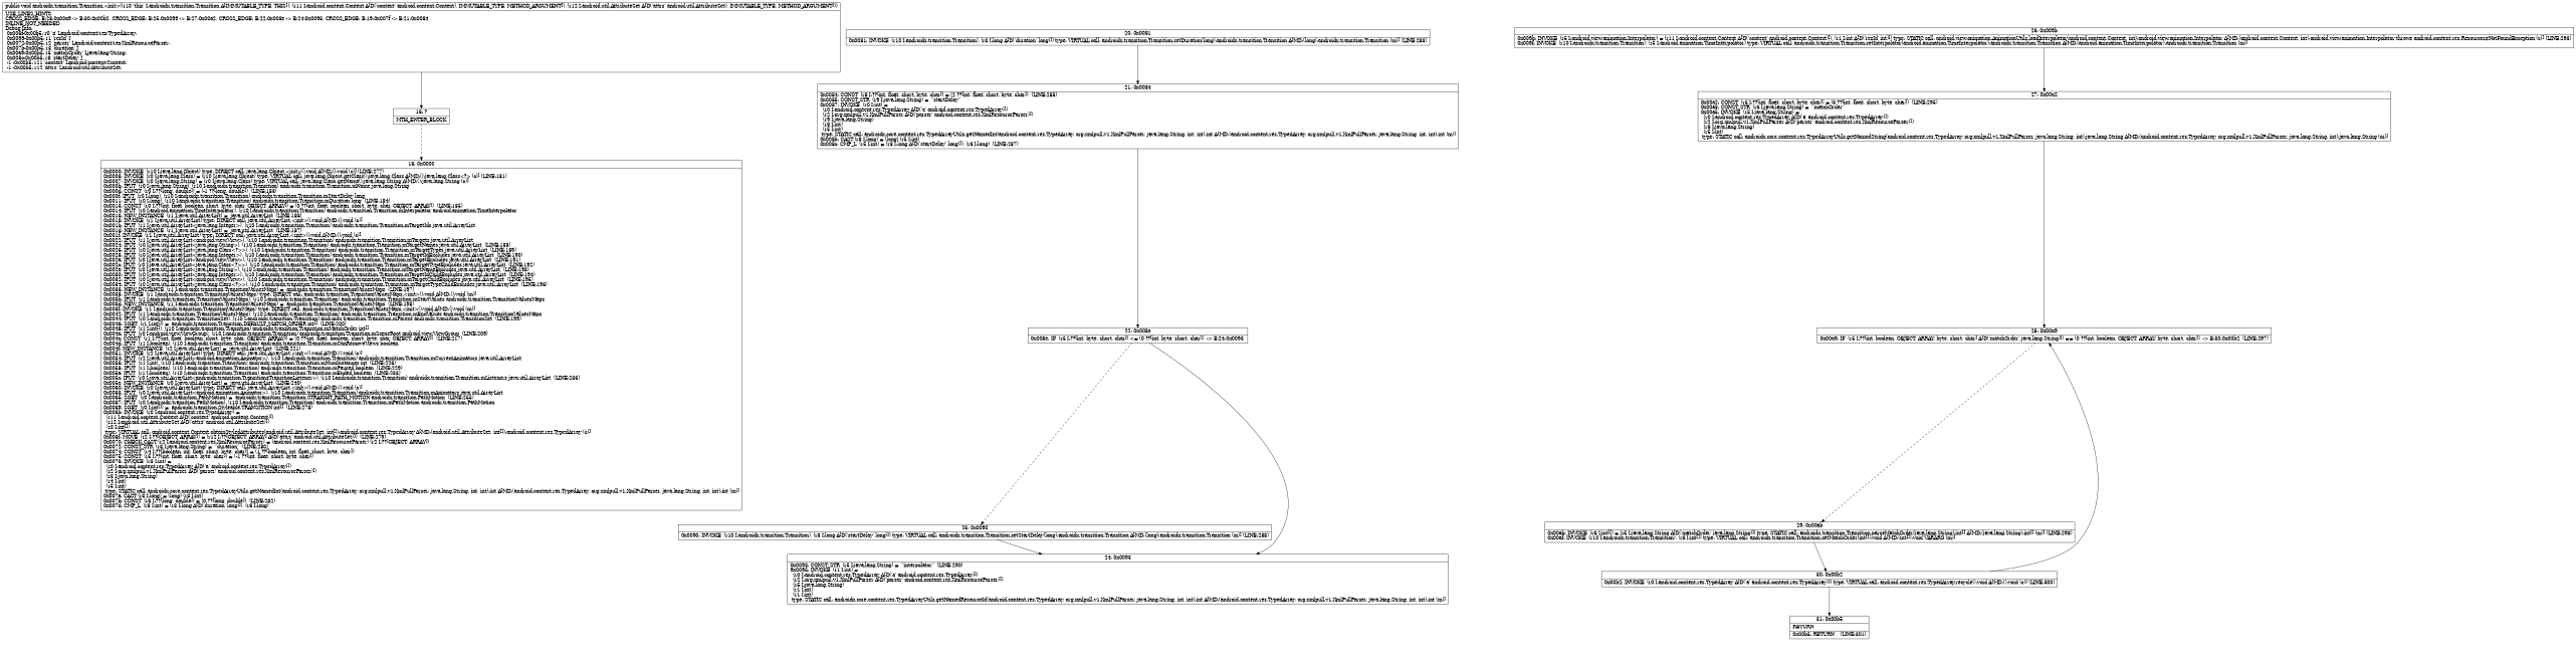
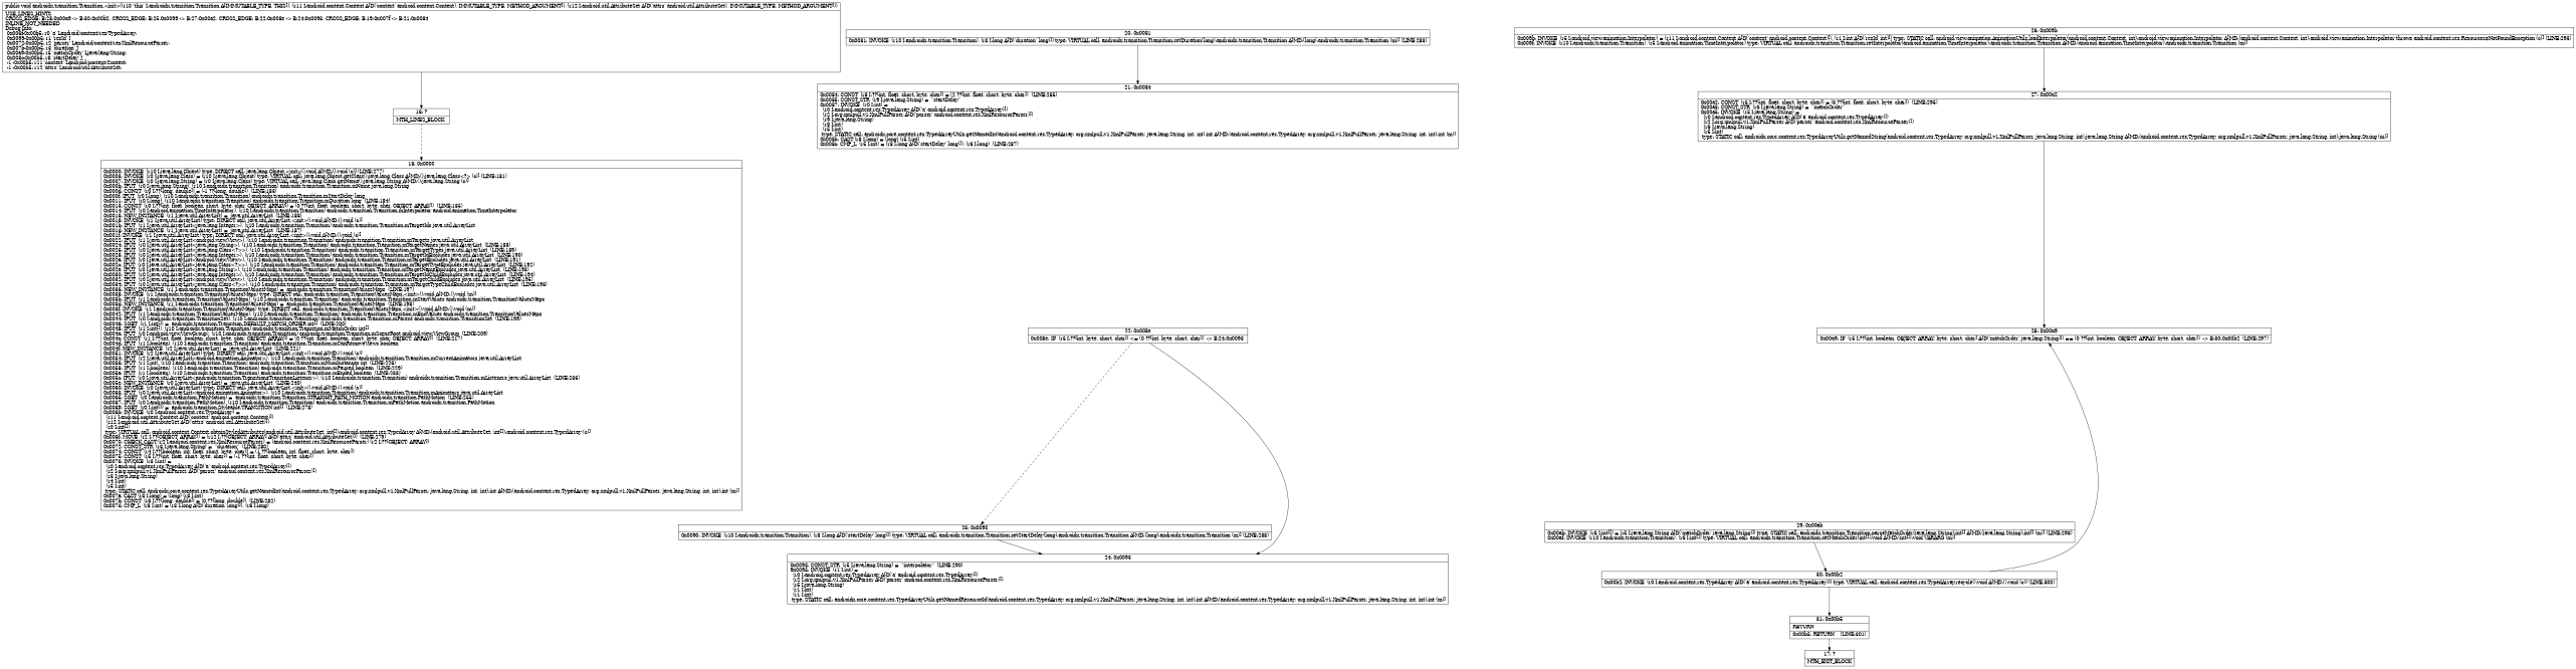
  digraph {
    node [shape=record]
-   n1 [label="{16\:\ ?|MTH_ENTER_BLOCK\l}"]
+   n1 [label="{16\:\ ?|MTH_LINES_BLOCK\l}"]
    n2 [label="{18\:\ 0x0000|0x0000: INVOKE  (r10 I:java.lang.Object) type: DIRECT call: java.lang.Object.\<init\>():void A[MD:():void (c)] (LINE:277)\l0x0003: INVOKE  (r0 I:java.lang.Class) = (r10 I:java.lang.Object) type: VIRTUAL call: java.lang.Object.getClass():java.lang.Class A[MD:():java.lang.Class\<?\> (c)] (LINE:181)\l0x0007: INVOKE  (r0 I:java.lang.String) = (r0 I:java.lang.Class) type: VIRTUAL call: java.lang.Class.getName():java.lang.String A[MD:():java.lang.String (c)]\l0x000b: IPUT  (r0 I:java.lang.String), (r10 I:androidx.transition.Transition) androidx.transition.Transition.mName java.lang.String \l0x000d: CONST  (r0 I:??[long, double]) = (\-1 ??[long, double])  (LINE:183)\l0x000f: IPUT  (r0 I:long), (r10 I:androidx.transition.Transition) androidx.transition.Transition.mStartDelay long \l0x0011: IPUT  (r0 I:long), (r10 I:androidx.transition.Transition) androidx.transition.Transition.mDuration long  (LINE:184)\l0x0013: CONST  (r0 I:??[int, float, boolean, short, byte, char, OBJECT, ARRAY]) = (0 ??[int, float, boolean, short, byte, char, OBJECT, ARRAY])  (LINE:185)\l0x0014: IPUT  (r0 I:android.animation.TimeInterpolator), (r10 I:androidx.transition.Transition) androidx.transition.Transition.mInterpolator android.animation.TimeInterpolator \l0x0016: NEW_INSTANCE  (r1 I:java.util.ArrayList) =  java.util.ArrayList  (LINE:186)\l0x0018: INVOKE  (r1 I:java.util.ArrayList) type: DIRECT call: java.util.ArrayList.\<init\>():void A[MD:():void (c)]\l0x001b: IPUT  (r1 I:java.util.ArrayList\<java.lang.Integer\>), (r10 I:androidx.transition.Transition) androidx.transition.Transition.mTargetIds java.util.ArrayList \l0x001d: NEW_INSTANCE  (r1 I:java.util.ArrayList) =  java.util.ArrayList  (LINE:187)\l0x001f: INVOKE  (r1 I:java.util.ArrayList) type: DIRECT call: java.util.ArrayList.\<init\>():void A[MD:():void (c)]\l0x0022: IPUT  (r1 I:java.util.ArrayList\<android.view.View\>), (r10 I:androidx.transition.Transition) androidx.transition.Transition.mTargets java.util.ArrayList \l0x0024: IPUT  (r0 I:java.util.ArrayList\<java.lang.String\>), (r10 I:androidx.transition.Transition) androidx.transition.Transition.mTargetNames java.util.ArrayList  (LINE:188)\l0x0026: IPUT  (r0 I:java.util.ArrayList\<java.lang.Class\<?\>\>), (r10 I:androidx.transition.Transition) androidx.transition.Transition.mTargetTypes java.util.ArrayList  (LINE:189)\l0x0028: IPUT  (r0 I:java.util.ArrayList\<java.lang.Integer\>), (r10 I:androidx.transition.Transition) androidx.transition.Transition.mTargetIdExcludes java.util.ArrayList  (LINE:190)\l0x002a: IPUT  (r0 I:java.util.ArrayList\<android.view.View\>), (r10 I:androidx.transition.Transition) androidx.transition.Transition.mTargetExcludes java.util.ArrayList  (LINE:191)\l0x002c: IPUT  (r0 I:java.util.ArrayList\<java.lang.Class\<?\>\>), (r10 I:androidx.transition.Transition) androidx.transition.Transition.mTargetTypeExcludes java.util.ArrayList  (LINE:192)\l0x002e: IPUT  (r0 I:java.util.ArrayList\<java.lang.String\>), (r10 I:androidx.transition.Transition) androidx.transition.Transition.mTargetNameExcludes java.util.ArrayList  (LINE:193)\l0x0030: IPUT  (r0 I:java.util.ArrayList\<java.lang.Integer\>), (r10 I:androidx.transition.Transition) androidx.transition.Transition.mTargetIdChildExcludes java.util.ArrayList  (LINE:194)\l0x0032: IPUT  (r0 I:java.util.ArrayList\<android.view.View\>), (r10 I:androidx.transition.Transition) androidx.transition.Transition.mTargetChildExcludes java.util.ArrayList  (LINE:195)\l0x0034: IPUT  (r0 I:java.util.ArrayList\<java.lang.Class\<?\>\>), (r10 I:androidx.transition.Transition) androidx.transition.Transition.mTargetTypeChildExcludes java.util.ArrayList  (LINE:196)\l0x0036: NEW_INSTANCE  (r1 I:androidx.transition.TransitionValuesMaps) =  androidx.transition.TransitionValuesMaps  (LINE:197)\l0x0038: INVOKE  (r1 I:androidx.transition.TransitionValuesMaps) type: DIRECT call: androidx.transition.TransitionValuesMaps.\<init\>():void A[MD:():void (m)]\l0x003b: IPUT  (r1 I:androidx.transition.TransitionValuesMaps), (r10 I:androidx.transition.Transition) androidx.transition.Transition.mStartValues androidx.transition.TransitionValuesMaps \l0x003d: NEW_INSTANCE  (r1 I:androidx.transition.TransitionValuesMaps) =  androidx.transition.TransitionValuesMaps  (LINE:198)\l0x003f: INVOKE  (r1 I:androidx.transition.TransitionValuesMaps) type: DIRECT call: androidx.transition.TransitionValuesMaps.\<init\>():void A[MD:():void (m)]\l0x0042: IPUT  (r1 I:androidx.transition.TransitionValuesMaps), (r10 I:androidx.transition.Transition) androidx.transition.Transition.mEndValues androidx.transition.TransitionValuesMaps \l0x0044: IPUT  (r0 I:androidx.transition.TransitionSet), (r10 I:androidx.transition.Transition) androidx.transition.Transition.mParent androidx.transition.TransitionSet  (LINE:199)\l0x0046: SGET  (r1 I:int[]) =  androidx.transition.Transition.DEFAULT_MATCH_ORDER int[]  (LINE:200)\l0x0048: IPUT  (r1 I:int[]), (r10 I:androidx.transition.Transition) androidx.transition.Transition.mMatchOrder int[] \l0x004a: IPUT  (r0 I:android.view.ViewGroup), (r10 I:androidx.transition.Transition) androidx.transition.Transition.mSceneRoot android.view.ViewGroup  (LINE:209)\l0x004c: CONST  (r1 I:??[int, float, boolean, short, byte, char, OBJECT, ARRAY]) = (0 ??[int, float, boolean, short, byte, char, OBJECT, ARRAY])  (LINE:217)\l0x004d: IPUT  (r1 I:boolean), (r10 I:androidx.transition.Transition) androidx.transition.Transition.mCanRemoveViews boolean \l0x004f: NEW_INSTANCE  (r2 I:java.util.ArrayList) =  java.util.ArrayList  (LINE:221)\l0x0051: INVOKE  (r2 I:java.util.ArrayList) type: DIRECT call: java.util.ArrayList.\<init\>():void A[MD:():void (c)]\l0x0054: IPUT  (r2 I:java.util.ArrayList\<android.animation.Animator\>), (r10 I:androidx.transition.Transition) androidx.transition.Transition.mCurrentAnimators java.util.ArrayList \l0x0056: IPUT  (r1 I:int), (r10 I:androidx.transition.Transition) androidx.transition.Transition.mNumInstances int  (LINE:226)\l0x0058: IPUT  (r1 I:boolean), (r10 I:androidx.transition.Transition) androidx.transition.Transition.mPaused boolean  (LINE:229)\l0x005a: IPUT  (r1 I:boolean), (r10 I:androidx.transition.Transition) androidx.transition.Transition.mEnded boolean  (LINE:233)\l0x005c: IPUT  (r0 I:java.util.ArrayList\<androidx.transition.Transition$TransitionListener\>), (r10 I:androidx.transition.Transition) androidx.transition.Transition.mListeners java.util.ArrayList  (LINE:236)\l0x005e: NEW_INSTANCE  (r0 I:java.util.ArrayList) =  java.util.ArrayList  (LINE:240)\l0x0060: INVOKE  (r0 I:java.util.ArrayList) type: DIRECT call: java.util.ArrayList.\<init\>():void A[MD:():void (c)]\l0x0063: IPUT  (r0 I:java.util.ArrayList\<android.animation.Animator\>), (r10 I:androidx.transition.Transition) androidx.transition.Transition.mAnimators java.util.ArrayList \l0x0065: SGET  (r0 I:androidx.transition.PathMotion) =  androidx.transition.Transition.STRAIGHT_PATH_MOTION androidx.transition.PathMotion  (LINE:255)\l0x0067: IPUT  (r0 I:androidx.transition.PathMotion), (r10 I:androidx.transition.Transition) androidx.transition.Transition.mPathMotion androidx.transition.PathMotion \l0x0069: SGET  (r0 I:int[]) =  androidx.transition.Styleable.TRANSITION int[]  (LINE:278)\l0x006b: INVOKE  (r0 I:android.content.res.TypedArray) = \l  (r11 I:android.content.Context A[D('context' android.content.Context)])\l  (r12 I:android.util.AttributeSet A[D('attrs' android.util.AttributeSet)])\l  (r0 I:int[])\l type: VIRTUAL call: android.content.Context.obtainStyledAttributes(android.util.AttributeSet, int[]):android.content.res.TypedArray A[MD:(android.util.AttributeSet, int[]):android.content.res.TypedArray (c)]\l0x006f: MOVE  (r2 I:??[OBJECT, ARRAY]) = (r12 I:??[OBJECT, ARRAY] A[D('attrs' android.util.AttributeSet)])  (LINE:279)\l0x0070: CHECK_CAST (r2 I:android.content.res.XmlResourceParser) = (android.content.res.XmlResourceParser) (r2 I:??[OBJECT, ARRAY]) \l0x0072: CONST_STR  (r3 I:java.lang.String) =  \"duration\"  (LINE:280)\l0x0074: CONST  (r4 I:??[boolean, int, float, short, byte, char]) = (1 ??[boolean, int, float, short, byte, char]) \l0x0075: CONST  (r5 I:??[int, float, short, byte, char]) = (\-1 ??[int, float, short, byte, char]) \l0x0076: INVOKE  (r3 I:int) = \l  (r0 I:android.content.res.TypedArray A[D('a' android.content.res.TypedArray)])\l  (r2 I:org.xmlpull.v1.XmlPullParser A[D('parser' android.content.res.XmlResourceParser)])\l  (r3 I:java.lang.String)\l  (r4 I:int)\l  (r5 I:int)\l type: STATIC call: androidx.core.content.res.TypedArrayUtils.getNamedInt(android.content.res.TypedArray, org.xmlpull.v1.XmlPullParser, java.lang.String, int, int):int A[MD:(android.content.res.TypedArray, org.xmlpull.v1.XmlPullParser, java.lang.String, int, int):int (m)]\l0x007a: CAST (r3 I:long) = (long) (r3 I:int) \l0x007b: CONST  (r6 I:??[long, double]) = (0 ??[long, double])  (LINE:282)\l0x007d: CMP_L  (r8 I:int) = (r3 I:long A[D('duration' long)]), (r6 I:long) \l}"]
    n3 [label="{20\:\ 0x0081|0x0081: INVOKE  (r10 I:androidx.transition.Transition), (r3 I:long A[D('duration' long)]) type: VIRTUAL call: androidx.transition.Transition.setDuration(long):androidx.transition.Transition A[MD:(long):androidx.transition.Transition (m)] (LINE:283)\l}"]
    n4 [label="{21\:\ 0x0084|0x0084: CONST  (r8 I:??[int, float, short, byte, char]) = (2 ??[int, float, short, byte, char])  (LINE:285)\l0x0085: CONST_STR  (r9 I:java.lang.String) =  \"startDelay\" \l0x0087: INVOKE  (r0 I:int) = \l  (r0 I:android.content.res.TypedArray A[D('a' android.content.res.TypedArray)])\l  (r2 I:org.xmlpull.v1.XmlPullParser A[D('parser' android.content.res.XmlResourceParser)])\l  (r9 I:java.lang.String)\l  (r8 I:int)\l  (r5 I:int)\l type: STATIC call: androidx.core.content.res.TypedArrayUtils.getNamedInt(android.content.res.TypedArray, org.xmlpull.v1.XmlPullParser, java.lang.String, int, int):int A[MD:(android.content.res.TypedArray, org.xmlpull.v1.XmlPullParser, java.lang.String, int, int):int (m)]\l0x008b: CAST (r8 I:long) = (long) (r5 I:int) \l0x008c: CMP_L  (r5 I:int) = (r8 I:long A[D('startDelay' long)]), (r6 I:long)  (LINE:287)\l}"]
    n5 [label="{22\:\ 0x008e|0x008e: IF  (r5 I:??[int, byte, short, char]) \<= (0 ??[int, byte, short, char])  \-\> B:24:0x0093 \l}"]
    n6 [label="{23\:\ 0x0090|0x0090: INVOKE  (r10 I:androidx.transition.Transition), (r8 I:long A[D('startDelay' long)]) type: VIRTUAL call: androidx.transition.Transition.setStartDelay(long):androidx.transition.Transition A[MD:(long):androidx.transition.Transition (m)] (LINE:288)\l}"]
    n7 [label="{24\:\ 0x0093|0x0093: CONST_STR  (r5 I:java.lang.String) =  \"interpolator\"  (LINE:290)\l9x0095: INVOKE  (r1 I:int) = \l  (r0 I:android.content.res.TypedArray A[D('a' android.content.res.TypedArray)])\l  (r2 I:org.xmlpull.v1.XmlPullParser A[D('parser' android.content.res.XmlResourceParser)])\l  (r5 I:java.lang.String)\l  (r1 I:int)\l  (r1 I:int)\l type: STATIC call: androidx.core.content.res.TypedArrayUtils.getNamedResourceId(android.content.res.TypedArray, org.xmlpull.v1.XmlPullParser, java.lang.String, int, int):int A[MD:(android.content.res.TypedArray, org.xmlpull.v1.XmlPullParser, java.lang.String, int, int):int (m)]\l}"]
    n8 [label="{26\:\ 0x009b|0x009b: INVOKE  (r5 I:android.view.animation.Interpolator) = (r11 I:android.content.Context A[D('context' android.content.Context)]), (r1 I:int A[D('resId' int)]) type: STATIC call: android.view.animation.AnimationUtils.loadInterpolator(android.content.Context, int):android.view.animation.Interpolator A[MD:(android.content.Context, int):android.view.animation.Interpolator throws android.content.res.Resources$NotFoundException (c)] (LINE:293)\l0x009f: INVOKE  (r10 I:androidx.transition.Transition), (r5 I:android.animation.TimeInterpolator) type: VIRTUAL call: androidx.transition.Transition.setInterpolator(android.animation.TimeInterpolator):androidx.transition.Transition A[MD:(android.animation.TimeInterpolator):androidx.transition.Transition (m)]\l}"]
    n9 [label="{27\:\ 0x00a2|0x00a2: CONST  (r5 I:??[int, float, short, byte, char]) = (3 ??[int, float, short, byte, char])  (LINE:295)\l0x00a3: CONST_STR  (r6 I:java.lang.String) =  \"matchOrder\" \l0x00a5: INVOKE  (r5 I:java.lang.String) = \l  (r0 I:android.content.res.TypedArray A[D('a' android.content.res.TypedArray)])\l  (r2 I:org.xmlpull.v1.XmlPullParser A[D('parser' android.content.res.XmlResourceParser)])\l  (r6 I:java.lang.String)\l  (r5 I:int)\l type: STATIC call: androidx.core.content.res.TypedArrayUtils.getNamedString(android.content.res.TypedArray, org.xmlpull.v1.XmlPullParser, java.lang.String, int):java.lang.String A[MD:(android.content.res.TypedArray, org.xmlpull.v1.XmlPullParser, java.lang.String, int):java.lang.String (m)]\l}"]
    n10 [label="{28\:\ 0x00a9|0x00a9: IF  (r5 I:??[int, boolean, OBJECT, ARRAY, byte, short, char] A[D('matchOrder' java.lang.String)]) == (0 ??[int, boolean, OBJECT, ARRAY, byte, short, char])  \-\> B:30:0x00b2  (LINE:297)\l}"]
    n11 [label="{29\:\ 0x00ab|0x00ab: INVOKE  (r6 I:int[]) = (r5 I:java.lang.String A[D('matchOrder' java.lang.String)]) type: STATIC call: androidx.transition.Transition.parseMatchOrder(java.lang.String):int[] A[MD:(java.lang.String):int[] (m)] (LINE:298)\l0x00af: INVOKE  (r10 I:androidx.transition.Transition), (r6 I:int[]) type: VIRTUAL call: androidx.transition.Transition.setMatchOrder(int[]):void A[MD:(int[]):void VARARG (m)]\l}"]
    n12 [label="{30\:\ 0x00b2|0x00b2: INVOKE  (r0 I:android.content.res.TypedArray A[D('a' android.content.res.TypedArray)]) type: VIRTUAL call: android.content.res.TypedArray.recycle():void A[MD:():void (c)] (LINE:300)\l}"]
    n13 [label="{31\:\ 0x00b5|RETURN\l|0x00b5: RETURN    (LINE:301)\l}"]
+   n14 [label="{17\:\ ?|MTH_EXIT_BLOCK\l}"]
    n15 [label="{public void androidx.transition.Transition.\<init\>((r10 'this' I:androidx.transition.Transition A[IMMUTABLE_TYPE, THIS]), (r11 I:android.content.Context A[D('context' android.content.Context), IMMUTABLE_TYPE, METHOD_ARGUMENT]), (r12 I:android.util.AttributeSet A[D('attrs' android.util.AttributeSet), IMMUTABLE_TYPE, METHOD_ARGUMENT]))  | USE_LINES_HINTS\lCROSS_EDGE: B:28:0x00a9 \-\> B:30:0x00b2, CROSS_EDGE: B:25:0x0099 \-\> B:27:0x00a2, CROSS_EDGE: B:22:0x008e \-\> B:24:0x0093, CROSS_EDGE: B:19:0x007f \-\> B:21:0x0084\lINLINE_NOT_NEEDED\lDebug Info:\l  0x006f\-0x00b5: r0 'a' Landroid\/content\/res\/TypedArray;\l  0x0099\-0x00b5: r1 'resId' I\l  0x0072\-0x00b5: r2 'parser' Landroid\/content\/res\/XmlResourceParser;\l  0x007b\-0x00b5: r3 'duration' J\l  0x00a9\-0x00b5: r5 'matchOrder' Ljava\/lang\/String;\l  0x008c\-0x00b5: r8 'startDelay' J\l  \-1 \-0x00b5: r11 'context' Landroid\/content\/Context;\l  \-1 \-0x00b5: r12 'attrs' Landroid\/util\/AttributeSet;\l}"]
    n1 -> n2 [style=dashed]
    n3 -> n4
-   n4 -> n5
    n5 -> n6 [style=dashed]
    n5 -> n7
    n6 -> n7
    n8 -> n9
    n9 -> n10
-   n10 -> n11 [style=dashed]
    n11 -> n12
    n12 -> n10
    n12 -> n13
+   n13 -> n14
    n15 -> n1
  }
